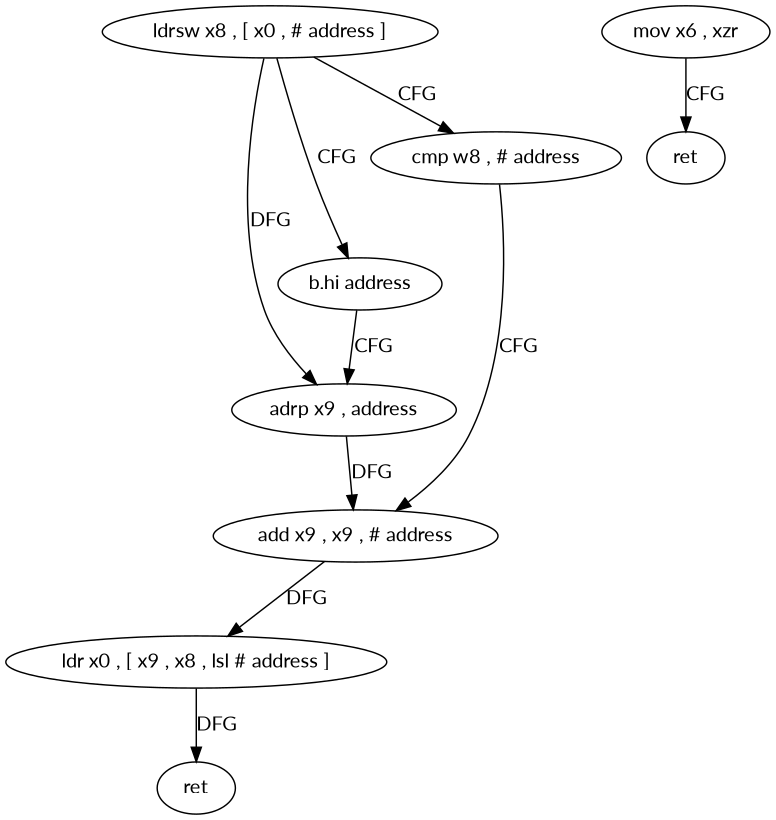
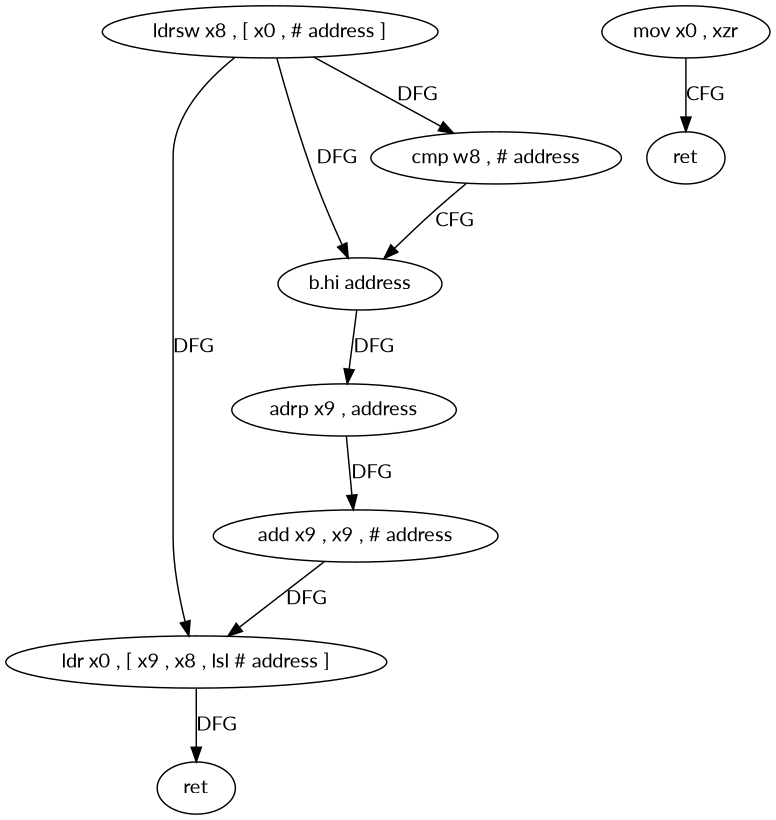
  digraph {
    fontname=Lato
    node [fontname=Lato]
    edge [fontname=Lato]
    n1 [label="ldrsw x8 , [ x0 , # address ]"]
    n2 [label="cmp w8 , # address"]
    n3 [label="b.hi address"]
    n4 [label="ldr x0 , [ x9 , x8 , lsl # address ]"]
    n5 [label="adrp x9 , address"]
    n6 [label=ret]
-   n7 [label="mov x6 , xzr"]
+   n7 [label="mov x0 , xzr"]
    n8 [label=ret]
    n9 [label="add x9 , x9 , # address"]
-   n1 -> n2 [label=CFG]
-   n1 -> n3 [label=CFG]
-   n1 -> n5 [label=DFG]
-   n2 -> n9 [label=CFG]
-   n3 -> n5 [label=CFG]
+   n1 -> n2 [label=DFG]
+   n1 -> n3 [label=DFG]
+   n1 -> n4 [label=DFG]
+   n2 -> n3 [label=CFG]
+   n3 -> n5 [label=DFG]
    n4 -> n6 [label=DFG]
    n5 -> n9 [label=DFG]
    n7 -> n8 [label=CFG]
    n9 -> n4 [label=DFG]
  }
